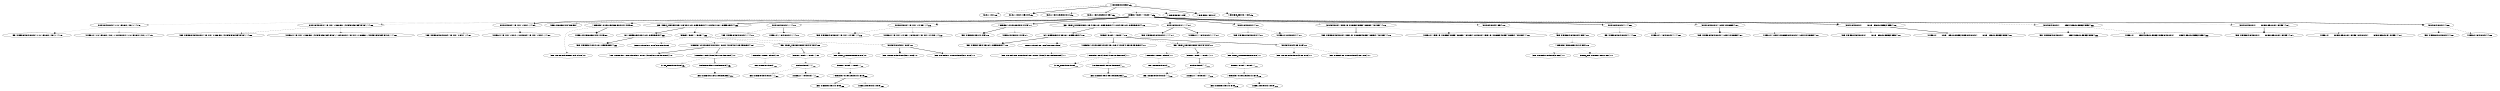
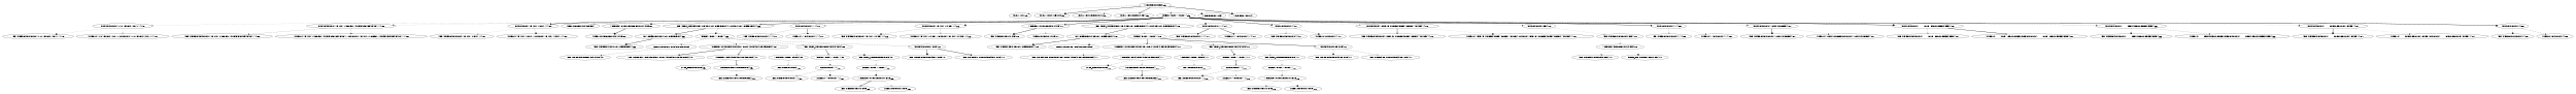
  digraph {
    fontname=Lato
    node [fontname=Lato]
    edge [arrowhead=odot fontname=Lato style=dotted]
    n1 [label=<(METHOD,printHead)<SUB>147</SUB>>]
    n2 [label=<(PARAM,this)<SUB>147</SUB>>]
    n3 [label=<(PARAM,PrintWriter out)<SUB>147</SUB>>]
    n4 [label=<(PARAM,Enumeration tasks)<SUB>147</SUB>>]
    n5 [label=<(PARAM,Enumeration types)<SUB>148</SUB>>]
    n6 [label=<(BLOCK,&lt;empty&gt;,&lt;empty&gt;)<SUB>148</SUB>>]
    n7 [label=<(MODIFIER,PRIVATE)>]
    n8 [label=<(MODIFIER,VIRTUAL)>]
-   n9 [label=<(METHOD_RETURN,void)<SUB>147</SUB>>]
    n10 [label=<(println,out.println(&quot;&lt;?xml version=\&quot;1.0\&quot; ?&gt;&quot;))<SUB>149</SUB>>]
    n11 [label=<(println,out.println(&quot;&lt;!ENTITY % boolean \&quot;(true|false|on|off|yes|no)\&quot;&gt;&quot;))<SUB>150</SUB>>]
    n12 [label=<(print,out.print(&quot;&lt;!ENTITY % tasks \&quot;&quot;))<SUB>151</SUB>>]
    n13 [label=<(LOCAL,boolean first: boolean)>]
    n14 [label=<(&lt;operator&gt;.assignment,boolean first = true)<SUB>152</SUB>>]
    n15 [label=<(CONTROL_STRUCTURE,while (tasks.hasMoreElements()),while (tasks.hasMoreElements()))<SUB>153</SUB>>]
    n16 [label=<(println,out.println(&quot;\&quot;&gt;&quot;))<SUB>162</SUB>>]
    n17 [label=<(print,out.print(&quot;&lt;!ENTITY % types \&quot;&quot;))<SUB>163</SUB>>]
    n18 [label=<(&lt;operator&gt;.assignment,first = true)<SUB>164</SUB>>]
    n19 [label=<(CONTROL_STRUCTURE,while (types.hasMoreElements()),while (types.hasMoreElements()))<SUB>165</SUB>>]
    n20 [label=<(println,out.println(&quot;\&quot;&gt;&quot;))<SUB>174</SUB>>]
    n21 [label=<(println,out.println(&quot;&quot;))<SUB>176</SUB>>]
    n22 [label=<(print,out.print(&quot;&lt;!ELEMENT project (target | property | taskdef | &quot;))<SUB>178</SUB>>]
    n23 [label=<(print,out.print(TYPES))<SUB>179</SUB>>]
    n24 [label=<(println,out.println(&quot;)*&gt;&quot;))<SUB>180</SUB>>]
    n25 [label=<(println,out.println(&quot;&lt;!ATTLIST project&quot;))<SUB>181</SUB>>]
    n26 [label=<(println,out.println(&quot;          name    CDATA #REQUIRED&quot;))<SUB>182</SUB>>]
    n27 [label=<(println,out.println(&quot;          default CDATA #REQUIRED&quot;))<SUB>183</SUB>>]
    n28 [label=<(println,out.println(&quot;          basedir CDATA #IMPLIED&gt;&quot;))<SUB>184</SUB>>]
    n29 [label=<(println,out.println(&quot;&quot;))<SUB>185</SUB>>]
    n30 [label=<(IDENTIFIER,out,out.println(&quot;&lt;?xml version=\&quot;1.0\&quot; ?&gt;&quot;))<SUB>149</SUB>>]
    n31 [label=<(LITERAL,&quot;&lt;?xml version=\&quot;1.0\&quot; ?&gt;&quot;,out.println(&quot;&lt;?xml version=\&quot;1.0\&quot; ?&gt;&quot;))<SUB>149</SUB>>]
    n32 [label=<(IDENTIFIER,out,out.println(&quot;&lt;!ENTITY % boolean \&quot;(true|false|on|off|yes|no)\&quot;&gt;&quot;))<SUB>150</SUB>>]
    n33 [label=<(LITERAL,&quot;&lt;!ENTITY % boolean \&quot;(true|false|on|off|yes|no)\&quot;&gt;&quot;,out.println(&quot;&lt;!ENTITY % boolean \&quot;(true|false|on|off|yes|no)\&quot;&gt;&quot;))<SUB>150</SUB>>]
    n34 [label=<(IDENTIFIER,out,out.print(&quot;&lt;!ENTITY % tasks \&quot;&quot;))<SUB>151</SUB>>]
    n35 [label=<(LITERAL,&quot;&lt;!ENTITY % tasks \&quot;&quot;,out.print(&quot;&lt;!ENTITY % tasks \&quot;&quot;))<SUB>151</SUB>>]
    n36 [label=<(IDENTIFIER,first,boolean first = true)<SUB>152</SUB>>]
    n37 [label=<(LITERAL,true,boolean first = true)<SUB>152</SUB>>]
    n38 [label=<(hasMoreElements,tasks.hasMoreElements())<SUB>153</SUB>>]
    n39 [label=<(BLOCK,&lt;empty&gt;,&lt;empty&gt;)<SUB>153</SUB>>]
    n40 [label=<(IDENTIFIER,out,out.println(&quot;\&quot;&gt;&quot;))<SUB>162</SUB>>]
    n41 [label=<(LITERAL,&quot;\&quot;&gt;&quot;,out.println(&quot;\&quot;&gt;&quot;))<SUB>162</SUB>>]
    n42 [label=<(IDENTIFIER,out,out.print(&quot;&lt;!ENTITY % types \&quot;&quot;))<SUB>163</SUB>>]
    n43 [label=<(LITERAL,&quot;&lt;!ENTITY % types \&quot;&quot;,out.print(&quot;&lt;!ENTITY % types \&quot;&quot;))<SUB>163</SUB>>]
    n44 [label=<(IDENTIFIER,first,first = true)<SUB>160</SUB>>]
    n45 [label=<(LITERAL,true,first = true)<SUB>164</SUB>>]
    n46 [label=<(hasMoreElements,types.hasMoreElements())<SUB>165</SUB>>]
    n47 [label=<(BLOCK,&lt;empty&gt;,&lt;empty&gt;)<SUB>165</SUB>>]
    n48 [label=<(IDENTIFIER,out,out.println(&quot;\&quot;&gt;&quot;))<SUB>174</SUB>>]
    n49 [label=<(LITERAL,&quot;\&quot;&gt;&quot;,out.println(&quot;\&quot;&gt;&quot;))<SUB>174</SUB>>]
    n50 [label=<(IDENTIFIER,out,out.println(&quot;&quot;))<SUB>176</SUB>>]
    n51 [label=<(LITERAL,&quot;&quot;,out.println(&quot;&quot;))<SUB>176</SUB>>]
    n52 [label=<(IDENTIFIER,out,out.print(&quot;&lt;!ELEMENT project (target | property | taskdef | &quot;))<SUB>178</SUB>>]
    n53 [label=<(LITERAL,&quot;&lt;!ELEMENT project (target | property | taskdef | &quot;,out.print(&quot;&lt;!ELEMENT project (target | property | taskdef | &quot;))<SUB>178</SUB>>]
    n54 [label=<(IDENTIFIER,out,out.print(TYPES))<SUB>179</SUB>>]
    n55 [label=<(IDENTIFIER,out,out.println(&quot;)*&gt;&quot;))<SUB>180</SUB>>]
    n56 [label=<(LITERAL,&quot;)*&gt;&quot;,out.println(&quot;)*&gt;&quot;))<SUB>180</SUB>>]
    n57 [label=<(IDENTIFIER,out,out.println(&quot;&lt;!ATTLIST project&quot;))<SUB>181</SUB>>]
    n58 [label=<(LITERAL,&quot;&lt;!ATTLIST project&quot;,out.println(&quot;&lt;!ATTLIST project&quot;))<SUB>181</SUB>>]
    n59 [label=<(IDENTIFIER,out,out.println(&quot;          name    CDATA #REQUIRED&quot;))<SUB>182</SUB>>]
    n60 [label=<(LITERAL,&quot;          name    CDATA #REQUIRED&quot;,out.println(&quot;          name    CDATA #REQUIRED&quot;))<SUB>182</SUB>>]
    n61 [label=<(IDENTIFIER,out,out.println(&quot;          default CDATA #REQUIRED&quot;))<SUB>183</SUB>>]
    n62 [label=<(LITERAL,&quot;          default CDATA #REQUIRED&quot;,out.println(&quot;          default CDATA #REQUIRED&quot;))<SUB>183</SUB>>]
    n63 [label=<(IDENTIFIER,out,out.println(&quot;          basedir CDATA #IMPLIED&gt;&quot;))<SUB>184</SUB>>]
    n64 [label=<(LITERAL,&quot;          basedir CDATA #IMPLIED&gt;&quot;,out.println(&quot;          basedir CDATA #IMPLIED&gt;&quot;))<SUB>184</SUB>>]
    n65 [label=<(IDENTIFIER,out,out.println(&quot;&quot;))<SUB>185</SUB>>]
    n66 [label=<(LITERAL,&quot;&quot;,out.println(&quot;&quot;))<SUB>185</SUB>>]
    n67 [label=<(IDENTIFIER,tasks,tasks.hasMoreElements())<SUB>153</SUB>>]
    n68 [label=<(LOCAL,String taskName: java.lang.String)>]
    n69 [label=<(&lt;operator&gt;.assignment,String taskName = (String) tasks.nextElement())<SUB>154</SUB>>]
    n70 [label=<(CONTROL_STRUCTURE,if (!first),if (!first))<SUB>155</SUB>>]
    n71 [label=<(print,out.print(taskName))<SUB>160</SUB>>]
    n72 [label=<(IDENTIFIER,taskName,String taskName = (String) tasks.nextElement())<SUB>154</SUB>>]
    n73 [label=<(&lt;operator&gt;.cast,(String) tasks.nextElement())<SUB>154</SUB>>]
    n74 [label=<(&lt;operator&gt;.logicalNot,!first)<SUB>155</SUB>>]
    n75 [label=<(BLOCK,&lt;empty&gt;,&lt;empty&gt;)<SUB>155</SUB>>]
    n76 [label=<(CONTROL_STRUCTURE,else,else)<SUB>157</SUB>>]
    n77 [label=<(IDENTIFIER,out,out.print(taskName))<SUB>160</SUB>>]
    n78 [label=<(IDENTIFIER,taskName,out.print(taskName))<SUB>160</SUB>>]
    n79 [label=<(TYPE_REF,String,String)<SUB>154</SUB>>]
    n80 [label=<(nextElement,tasks.nextElement())<SUB>154</SUB>>]
    n81 [label=<(IDENTIFIER,tasks,tasks.nextElement())<SUB>124</SUB>>]
    n82 [label=<(IDENTIFIER,first,!first)<SUB>155</SUB>>]
    n83 [label=<(print,out.print(&quot; | &quot;))<SUB>156</SUB>>]
    n84 [label=<(BLOCK,&lt;empty&gt;,&lt;empty&gt;)<SUB>157</SUB>>]
    n85 [label=<(IDENTIFIER,out,out.print(&quot; | &quot;))<SUB>156</SUB>>]
    n86 [label=<(LITERAL,&quot; | &quot;,out.print(&quot; | &quot;))<SUB>156</SUB>>]
    n87 [label=<(&lt;operator&gt;.assignment,first = false)<SUB>158</SUB>>]
    n88 [label=<(IDENTIFIER,first,first = false)<SUB>158</SUB>>]
    n89 [label=<(LITERAL,false,first = false)<SUB>158</SUB>>]
    n90 [label=<(IDENTIFIER,types,types.hasMoreElements())<SUB>165</SUB>>]
    n91 [label=<(LOCAL,String typeName: java.lang.String)>]
    n92 [label=<(&lt;operator&gt;.assignment,String typeName = (String) types.nextElement())<SUB>166</SUB>>]
    n93 [label=<(CONTROL_STRUCTURE,if (!first),if (!first))<SUB>167</SUB>>]
    n94 [label=<(print,out.print(typeName))<SUB>172</SUB>>]
    n95 [label=<(IDENTIFIER,typeName,String typeName = (String) types.nextElement())<SUB>166</SUB>>]
    n96 [label=<(&lt;operator&gt;.cast,(String) types.nextElement())<SUB>166</SUB>>]
    n97 [label=<(&lt;operator&gt;.logicalNot,!first)<SUB>167</SUB>>]
    n98 [label=<(BLOCK,&lt;empty&gt;,&lt;empty&gt;)<SUB>167</SUB>>]
    n99 [label=<(CONTROL_STRUCTURE,else,else)<SUB>169</SUB>>]
    n100 [label=<(IDENTIFIER,out,out.print(typeName))<SUB>172</SUB>>]
    n101 [label=<(IDENTIFIER,typeName,out.print(typeName))<SUB>172</SUB>>]
    n102 [label=<(TYPE_REF,String,String)<SUB>166</SUB>>]
    n103 [label=<(nextElement,types.nextElement())<SUB>166</SUB>>]
    n104 [label=<(IDENTIFIER,types,types.nextElement())<SUB>166</SUB>>]
    n105 [label=<(IDENTIFIER,first,!first)<SUB>167</SUB>>]
    n106 [label=<(print,out.print(&quot; | &quot;))<SUB>168</SUB>>]
    n107 [label=<(BLOCK,&lt;empty&gt;,&lt;empty&gt;)<SUB>169</SUB>>]
    n108 [label=<(IDENTIFIER,out,out.print(&quot; | &quot;))<SUB>168</SUB>>]
    n109 [label=<(LITERAL,&quot; | &quot;,out.print(&quot; | &quot;))<SUB>168</SUB>>]
    n110 [label=<(&lt;operator&gt;.assignment,first = false)<SUB>170</SUB>>]
    n111 [label=<(IDENTIFIER,first,first = false)<SUB>170</SUB>>]
    n112 [label=<(LITERAL,false,first = false)<SUB>170</SUB>>]
    n113 [label=<(&lt;operator&gt;.fieldAccess,this.TYPES)<SUB>179</SUB>>]
    n114 [label=<(IDENTIFIER,this,out.print(TYPES))<SUB>179</SUB>>]
    n115 [label=<(FIELD_IDENTIFIER,TYPES,TYPES)<SUB>179</SUB>>]
    n1 -> n2 [arrowhead=tee style=dashed]
    n1 -> n3 [arrowhead=box style=bold]
    n1 -> n4 [arrowhead=tee]
    n1 -> n5 [style=bold]
    n1 -> n6 [arrowhead=tee]
    n1 -> n7 [arrowhead=box]
    n1 -> n8 [arrowhead=box style=bold]
-   n1 -> n9 [arrowhead=box]
    n6 -> n10
    n6 -> n11 [arrowhead=tee]
    n6 -> n12 [arrowhead=tee style=bold]
    n6 -> n13 [style=dashed]
    n6 -> n14 [arrowhead=box]
    n6 -> n15 [style=bold]
    n6 -> n16
    n6 -> n17 [arrowhead=box]
    n6 -> n18 [arrowhead=tee style=bold]
    n6 -> n19
    n6 -> n20 [arrowhead=box]
    n6 -> n21 [arrowhead=tee style=bold]
    n6 -> n22
    n6 -> n23 [arrowhead=tee]
    n6 -> n24 [arrowhead=tee style=bold]
    n6 -> n25 [arrowhead=tee]
    n6 -> n26 [arrowhead=box style=bold]
    n6 -> n27 [arrowhead=tee style=dashed]
    n6 -> n28 [arrowhead=tee]
    n6 -> n29 [arrowhead=box style=bold]
    n10 -> n30 [arrowhead=box]
    n10 -> n31
    n11 -> n32 [arrowhead=tee style=dashed]
    n11 -> n33 [arrowhead=tee style=dashed]
    n12 -> n34
    n12 -> n35 [arrowhead=box style=dashed]
-   n14 -> n36 [arrowhead=tee style=dashed]
+   n68 -> n36 [arrowhead=tee style=dashed]
    n14 -> n37 [arrowhead=box style=bold]
    n15 -> n38 [arrowhead=tee style=bold]
    n15 -> n39 [arrowhead=box style=dashed]
    n16 -> n40 [style=dashed]
    n16 -> n41 [arrowhead=tee style=bold]
    n17 -> n42 [arrowhead=box style=dashed]
    n17 -> n43 [style=dashed]
    n18 -> n44 [arrowhead=box style=bold]
    n18 -> n45
    n19 -> n46 [style=bold]
    n19 -> n47
    n20 -> n48 [arrowhead=tee style=bold]
    n20 -> n49 [arrowhead=tee style=bold]
    n21 -> n50 [style=dashed]
    n21 -> n51 [arrowhead=box style=dashed]
    n22 -> n52 [style=bold]
    n22 -> n53 [arrowhead=box]
    n23 -> n54
    n24 -> n55 [style=dashed]
    n24 -> n56 [arrowhead=tee]
    n25 -> n57 [arrowhead=box style=bold]
    n25 -> n58 [arrowhead=tee]
    n26 -> n59 [style=dashed]
    n26 -> n60 [style=bold]
    n27 -> n61 [arrowhead=box]
    n27 -> n62 [arrowhead=tee style=dashed]
    n28 -> n63 [arrowhead=box style=bold]
    n28 -> n64 [arrowhead=tee]
    n29 -> n65 [arrowhead=box]
    n29 -> n66 [arrowhead=tee style=dashed]
    n38 -> n67 [arrowhead=box style=bold]
    n39 -> n68 [arrowhead=tee style=dashed]
    n39 -> n69 [arrowhead=tee style=dashed]
    n39 -> n70 [style=dashed]
    n39 -> n71 [style=dashed]
    n46 -> n90 [arrowhead=box style=bold]
    n47 -> n91 [arrowhead=box]
    n47 -> n92 [style=bold]
    n47 -> n93 [arrowhead=tee style=dashed]
    n47 -> n94 [style=bold]
    n54 -> n113
    n69 -> n72 [arrowhead=tee style=bold]
    n69 -> n73 [style=bold]
    n70 -> n74
    n70 -> n75 [style=bold]
    n70 -> n76 [arrowhead=box]
    n71 -> n77 [arrowhead=box style=bold]
    n71 -> n78 [arrowhead=tee style=bold]
    n73 -> n79 [style=dashed]
    n73 -> n80 [style=bold]
    n74 -> n82 [style=dashed]
    n75 -> n83 [arrowhead=tee]
    n76 -> n84
    n80 -> n81 [arrowhead=box]
    n83 -> n85 [style=dashed]
    n83 -> n86 [arrowhead=box style=dashed]
    n84 -> n87 [arrowhead=box style=dashed]
    n87 -> n88 [style=bold]
    n87 -> n89
    n92 -> n95 [arrowhead=tee]
    n92 -> n96
    n93 -> n97 [arrowhead=tee]
    n93 -> n98 [arrowhead=tee style=bold]
    n93 -> n99
    n94 -> n100 [arrowhead=box style=dashed]
    n94 -> n101 [style=dashed]
    n96 -> n102 [arrowhead=box style=dashed]
    n96 -> n103 [style=dashed]
    n97 -> n105
    n98 -> n106 [style=bold]
    n99 -> n107
    n103 -> n104 [arrowhead=tee style=bold]
    n106 -> n108 [arrowhead=box style=dashed]
    n106 -> n109
    n107 -> n110 [arrowhead=tee style=dashed]
    n110 -> n111 [arrowhead=tee]
    n110 -> n112 [arrowhead=box]
    n113 -> n114 [arrowhead=tee]
    n113 -> n115 [arrowhead=box]
  }
